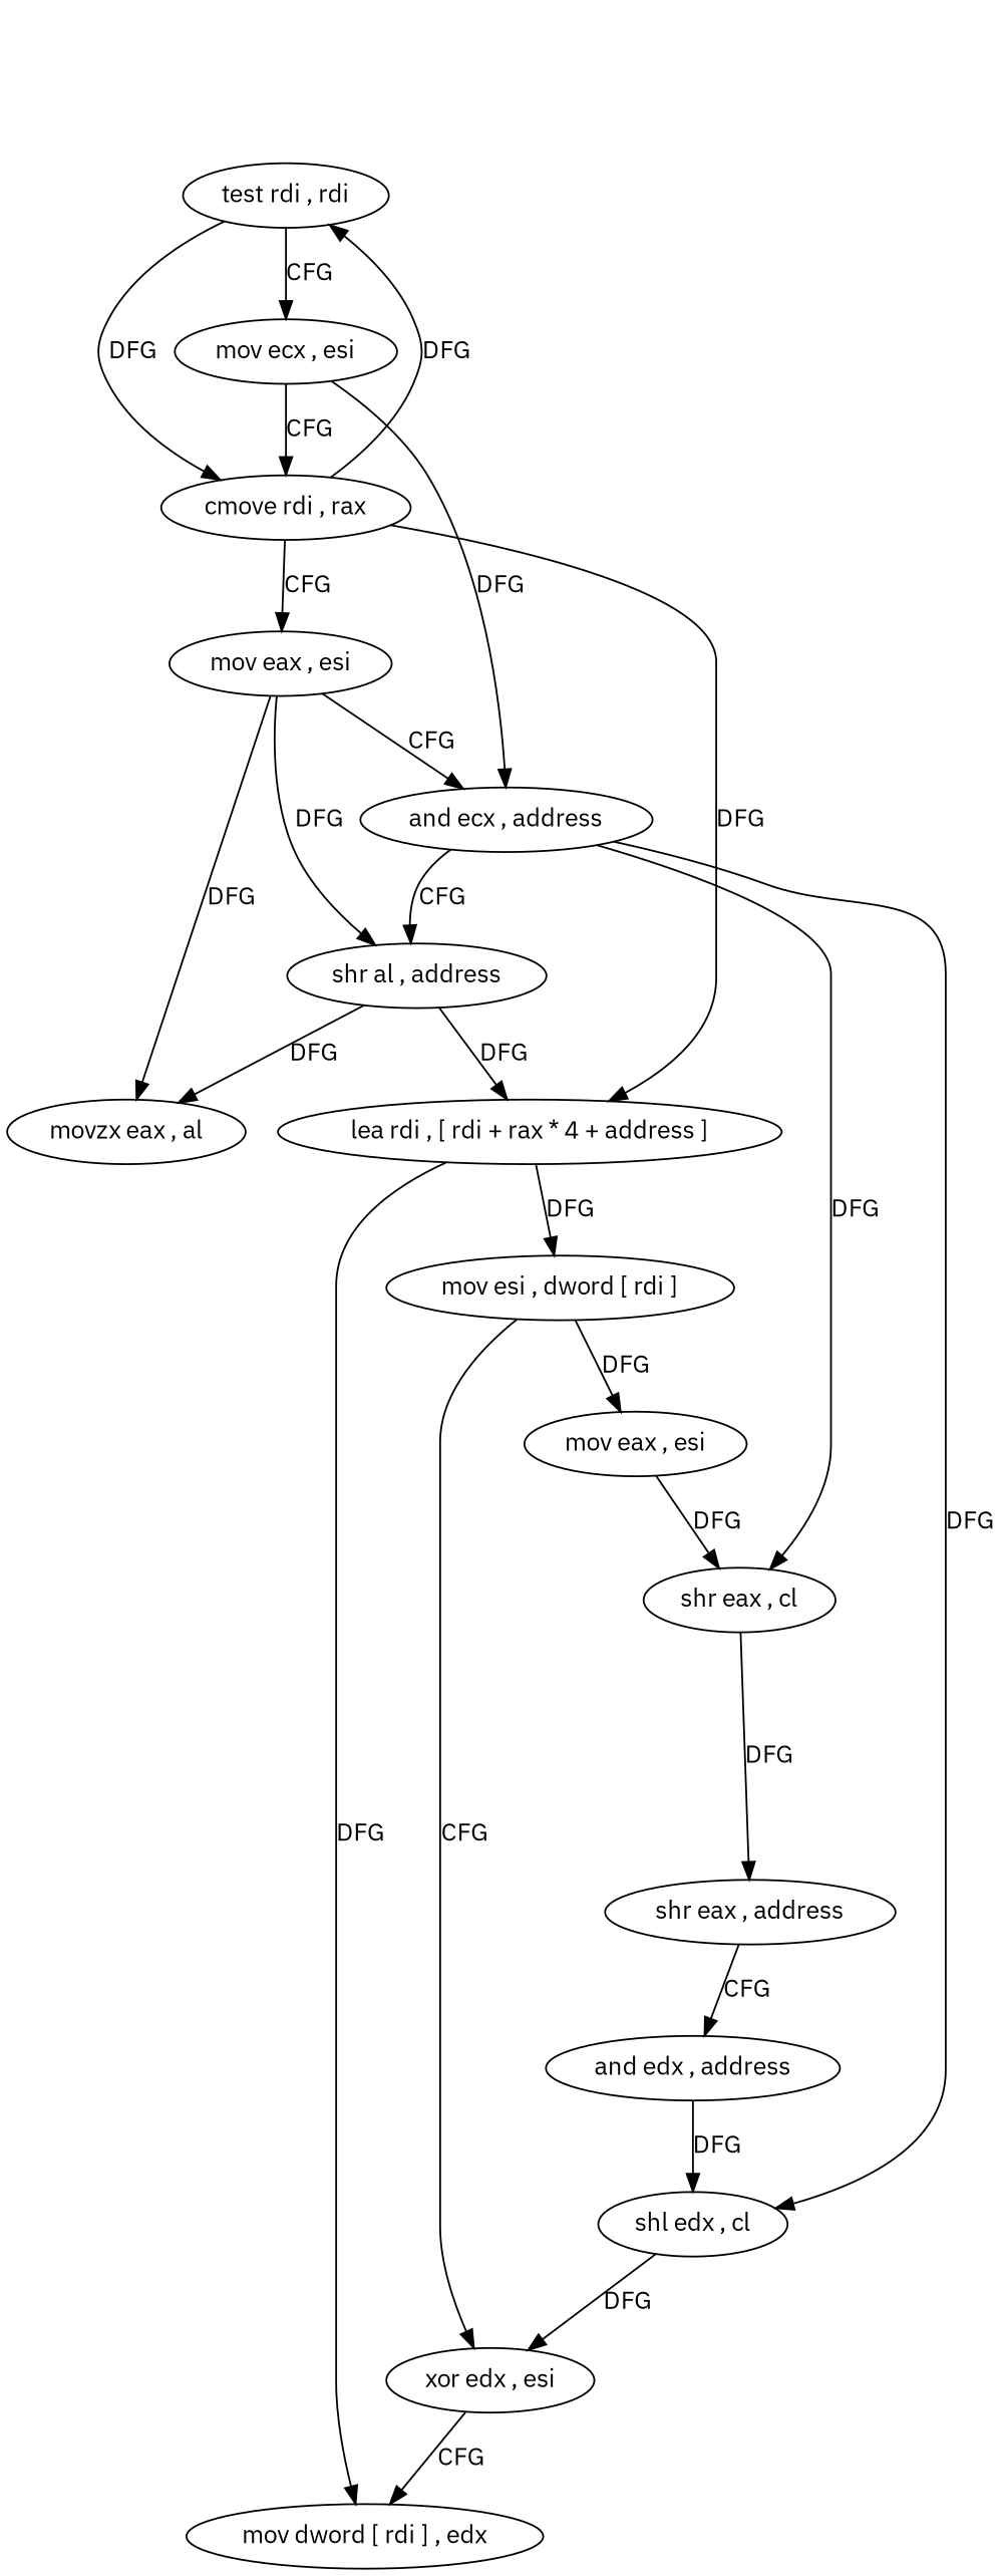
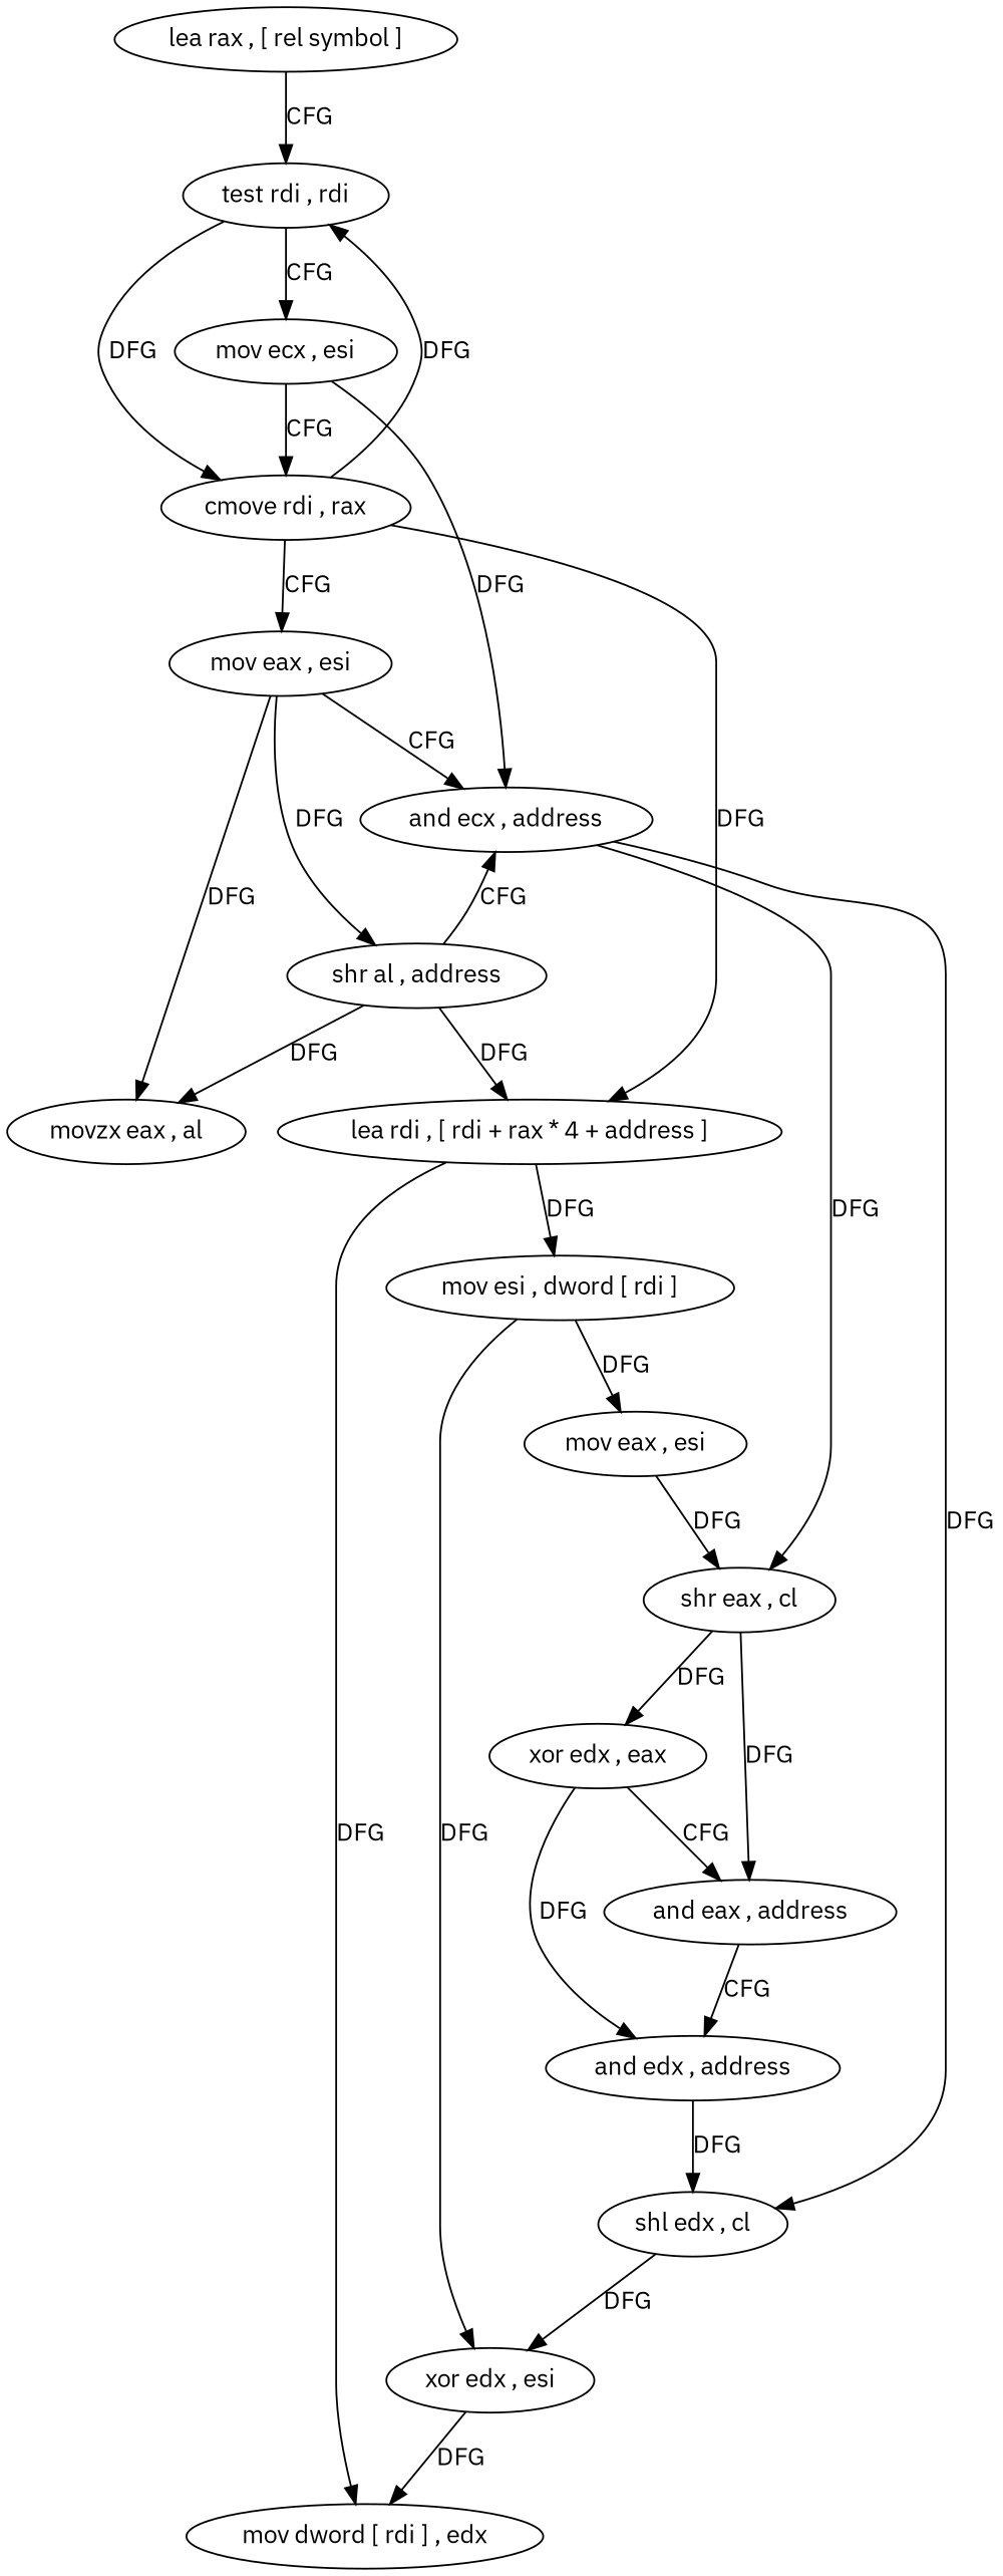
  digraph {
    fontname="IBM Plex Sans"
    node [fontname="IBM Plex Sans"]
    edge [fontname="IBM Plex Sans"]
+   n1 [label="lea rax , [ rel symbol ]"]
    n2 [label="test rdi , rdi"]
    n3 [label="mov ecx , esi"]
    n4 [label="cmove rdi , rax"]
    n5 [label="and ecx , address"]
    n6 [label="mov eax , esi"]
    n7 [label="lea rdi , [ rdi + rax * 4 + address ]"]
    n8 [label="shr al , address"]
    n9 [label="shr eax , cl"]
    n10 [label="shl edx , cl"]
    n11 [label="movzx eax , al"]
    n12 [label="mov esi , dword [ rdi ]"]
    n13 [label="mov dword [ rdi ] , edx"]
-   n15 [label="shr eax , address"]
+   n14 [label="xor edx , eax"]
+   n15 [label="and eax , address"]
    n16 [label="xor edx , esi"]
    n17 [label="mov eax , esi"]
    n18 [label="and edx , address"]
+   n1 -> n2 [label=CFG]
    n2 -> n3 [label=CFG]
    n2 -> n4 [label=DFG]
    n3 -> n4 [label=CFG]
    n3 -> n5 [label=DFG]
    n4 -> n2 [label=DFG]
    n4 -> n6 [label=CFG]
    n4 -> n7 [label=DFG]
-   n5 -> n8 [label=CFG]
+   n8 -> n5 [label=CFG]
    n5 -> n9 [label=DFG]
    n5 -> n10 [label=DFG]
    n6 -> n5 [label=CFG]
    n6 -> n8 [label=DFG]
    n6 -> n11 [label=DFG]
    n7 -> n12 [label=DFG]
    n7 -> n13 [label=DFG]
    n8 -> n7 [label=DFG]
    n8 -> n11 [label=DFG]
+   n9 -> n14 [label=DFG]
    n9 -> n15 [label=DFG]
    n10 -> n16 [label=DFG]
-   n12 -> n16 [label=CFG]
+   n12 -> n16 [label=DFG]
    n12 -> n17 [label=DFG]
+   n14 -> n15 [label=CFG]
+   n14 -> n18 [label=DFG]
    n15 -> n18 [label=CFG]
-   n16 -> n13 [label=CFG]
+   n16 -> n13 [label=DFG]
    n17 -> n9 [label=DFG]
    n18 -> n10 [label=DFG]
  }
